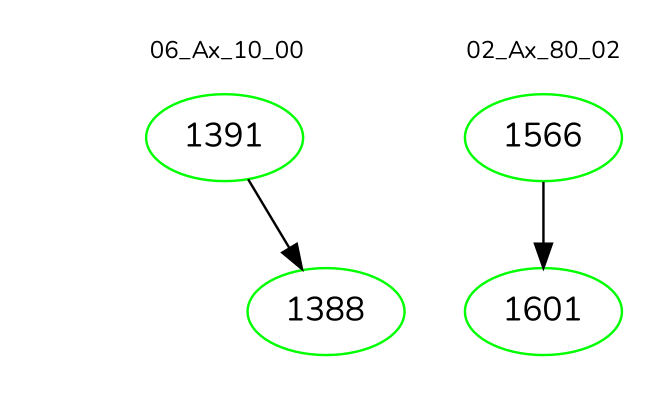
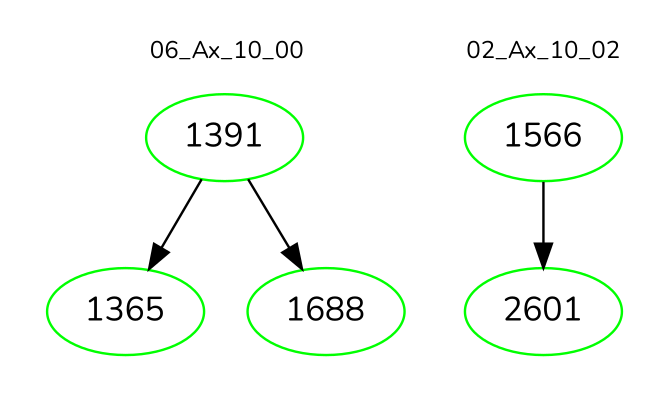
  digraph {
    fontname=Nunito
    node [color=green fontname=Nunito]
    edge [color=black fontname=Nunito]
    n1 [label=1391]
-   n3 [label=1388]
+   n2 [label=1365]
+   n3 [label=1688]
    n4 [label=1566]
-   n5 [label=1601]
+   n5 [label=2601]
    subgraph cluster_1 {
      color=white
      fontsize=10
      label="06_Ax_10_00"
      n1
+     n2
      n3
    }
    subgraph cluster_2 {
      color=white
      fontsize=10
-     label="02_Ax_80_02"
+     label="02_Ax_10_02"
      n4
      n5
    }
+   n1 -> n2
    n1 -> n3
    n4 -> n5
  }
